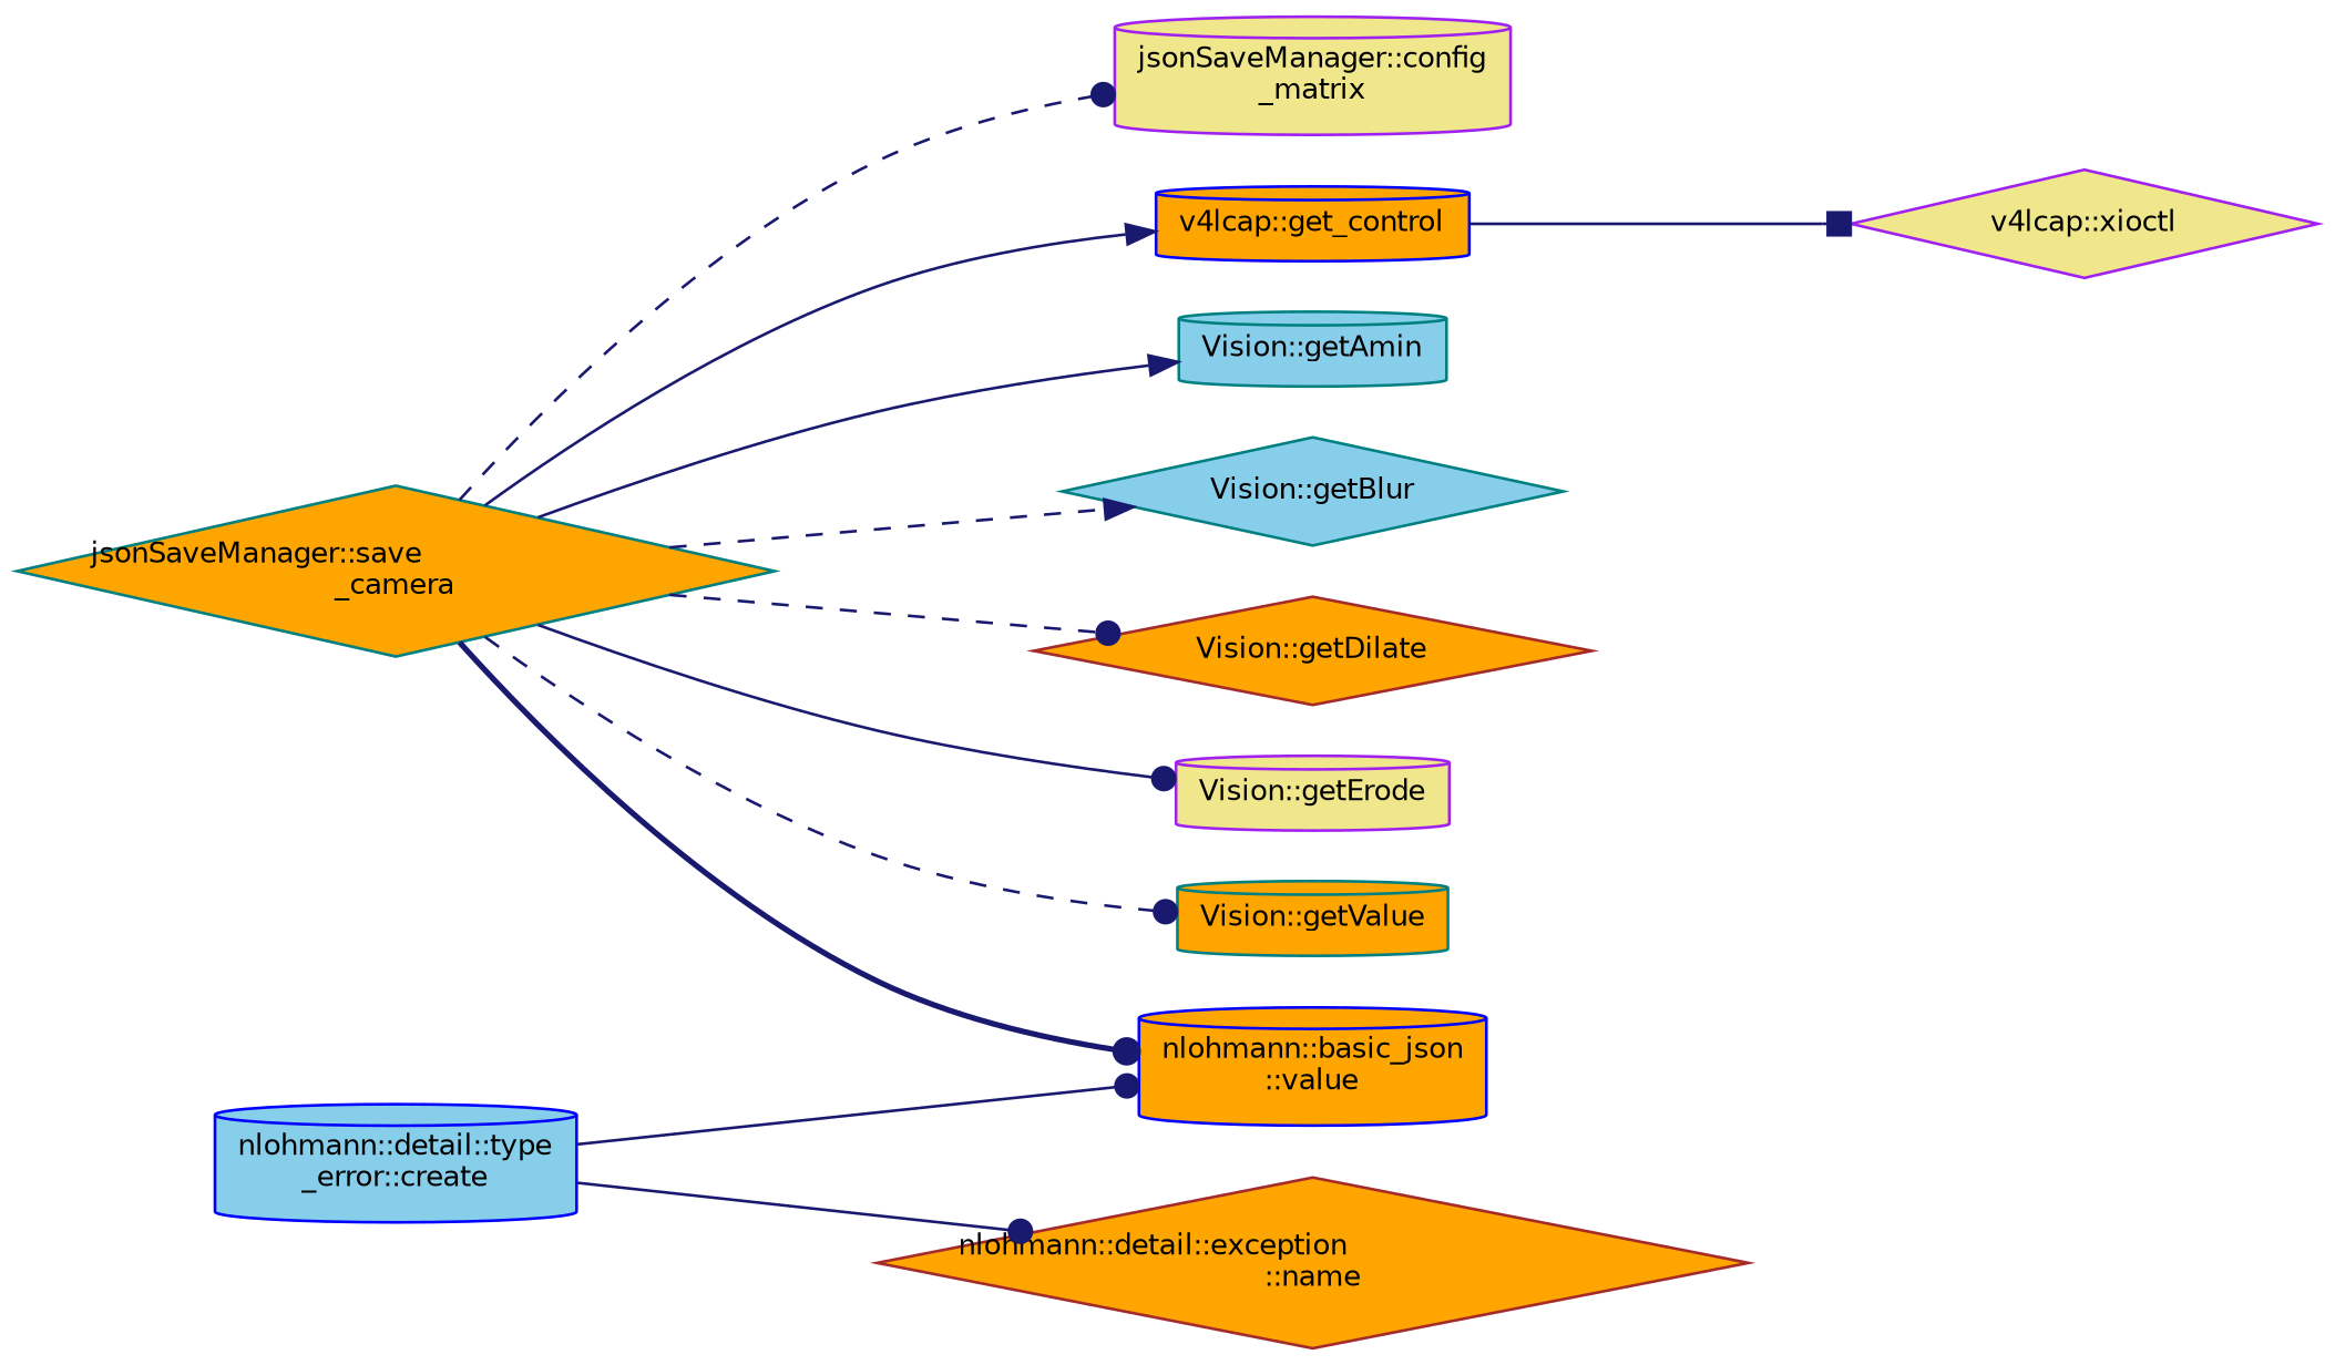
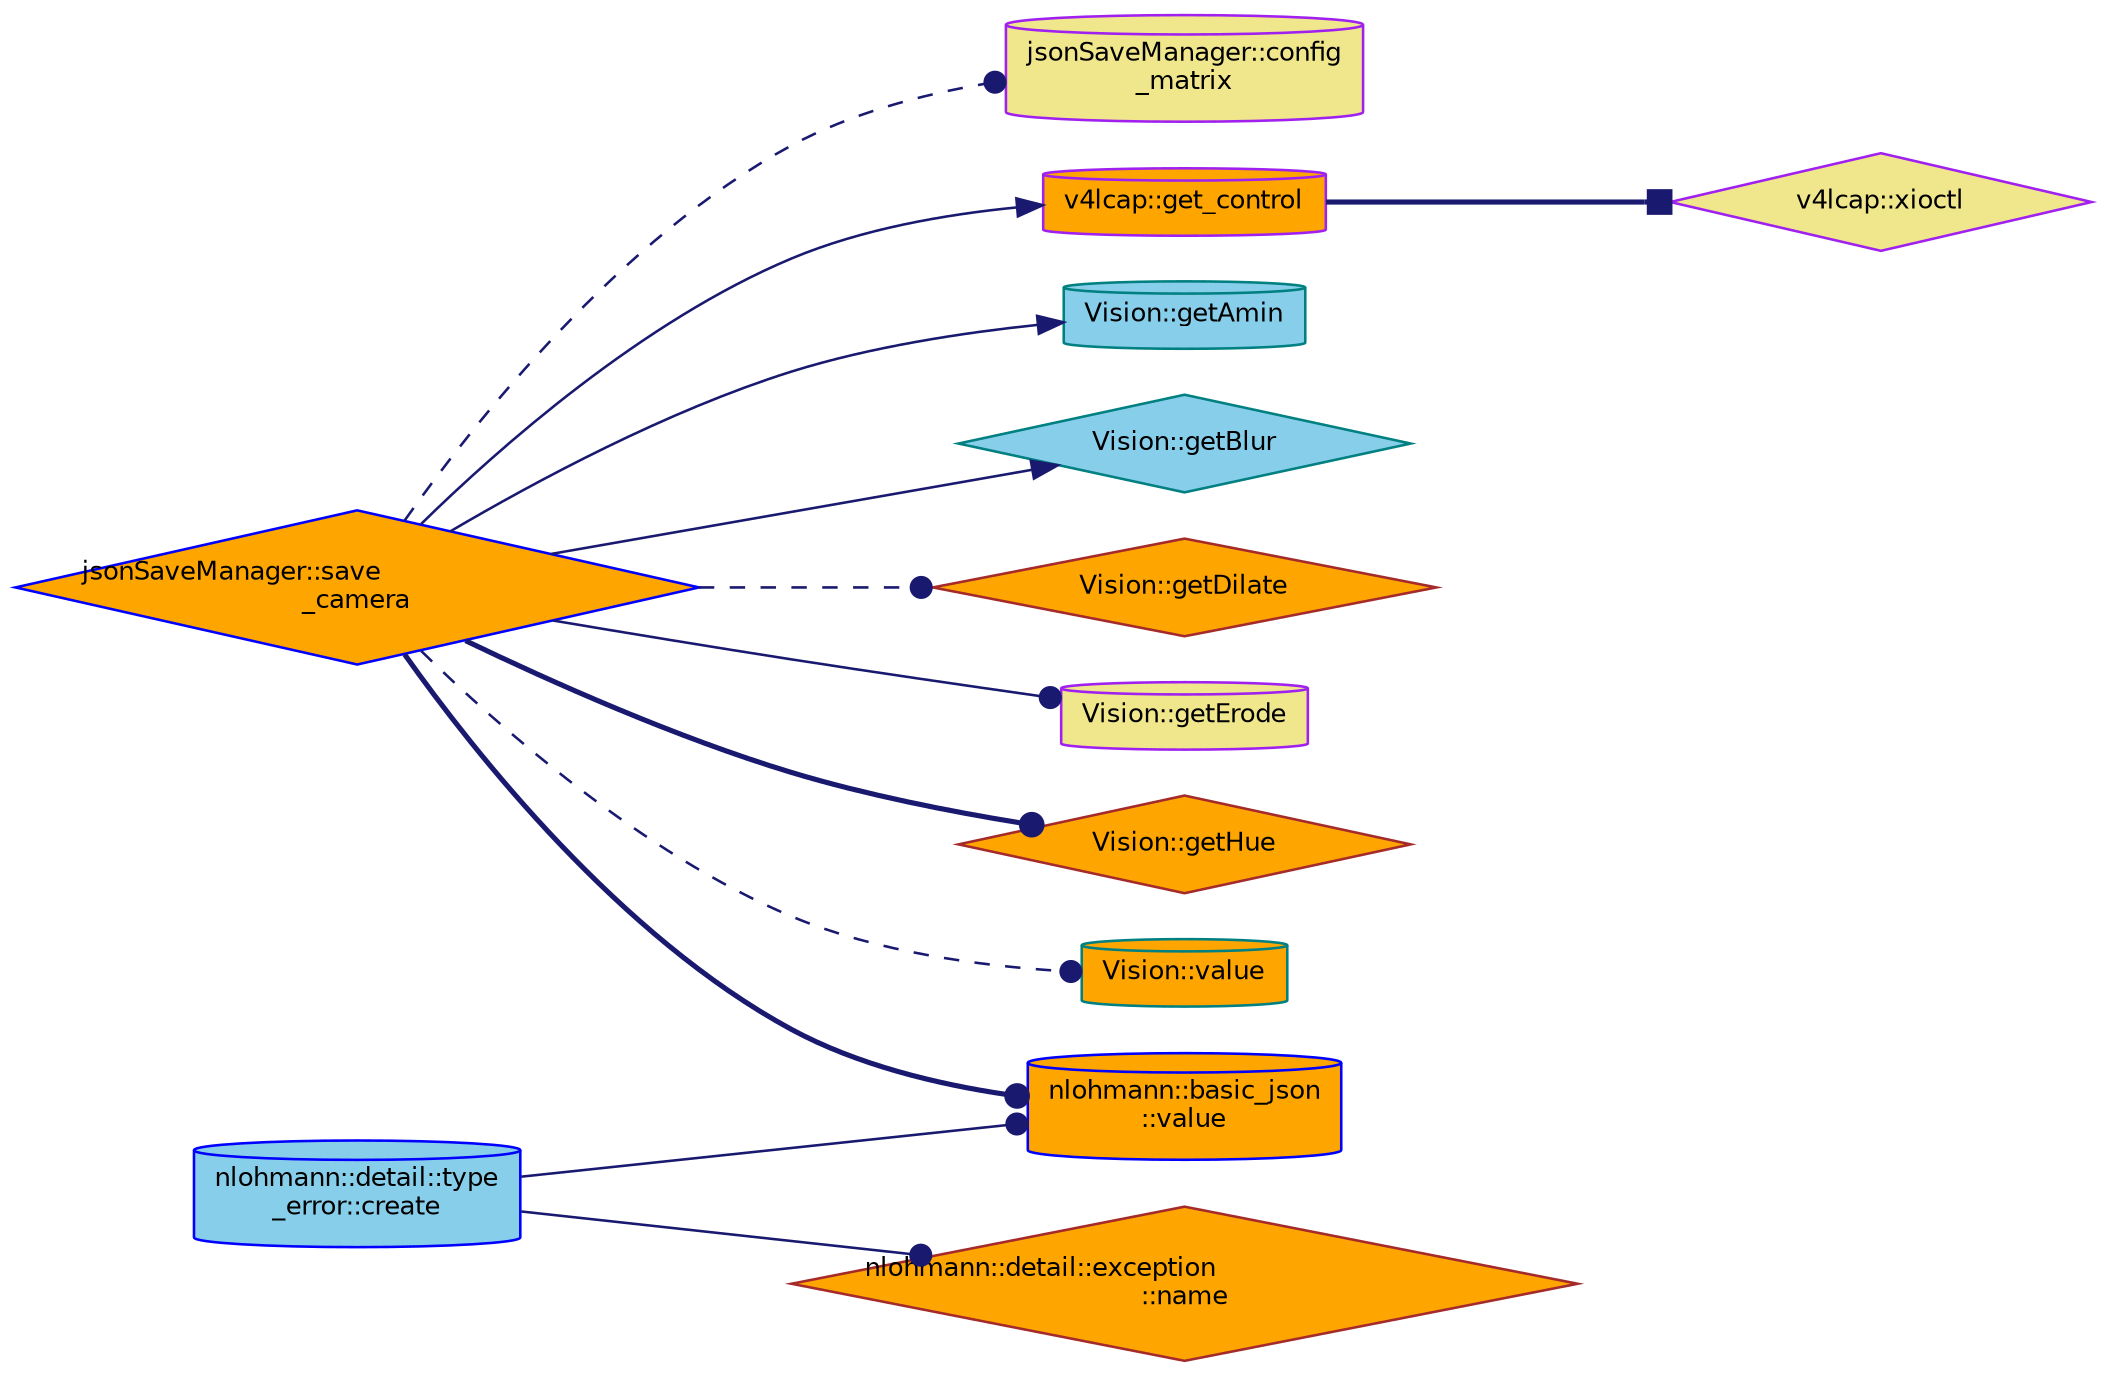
  digraph {
    rankdir=LR
    node [color=purple fillcolor=orange fontname=Helvetica fontsize=10 shape=cylinder style=filled]
    edge [arrowhead=dot color=midnightblue fontname=Helvetica fontsize=10 labelfontname=Helvetica labelfontsize=10 style=solid]
-   n1 [color=teal fontcolor=black height=0.2 label="jsonSaveManager::save\l_camera" shape=diamond width=0.4]
+   n1 [color=blue fontcolor=black height=0.2 label="jsonSaveManager::save\l_camera" shape=diamond width=0.4]
    n2 [fillcolor=khaki height=0.2 label="jsonSaveManager::config\l_matrix" width=0.4]
-   n3 [color=blue height=0.2 label="v4lcap::get_control" width=0.4]
+   n3 [height=0.2 label="v4lcap::get_control" width=0.4]
    n4 [color=teal fillcolor=skyblue height=0.2 label="Vision::getAmin" width=0.4]
    n5 [color=teal fillcolor=skyblue height=0.2 label="Vision::getBlur" shape=diamond width=0.4]
    n6 [color=brown height=0.2 label="Vision::getDilate" shape=diamond width=0.4]
    n7 [fillcolor=khaki height=0.2 label="Vision::getErode" width=0.4]
-   n9 [color=teal height=0.2 label="Vision::getValue" width=0.4]
+   n8 [color=brown height=0.2 label="Vision::getHue" shape=diamond width=0.4]
+   n9 [color=teal height=0.2 label="Vision::value" width=0.4]
    n10 [color=blue height=0.2 label="nlohmann::basic_json\l::value" width=0.4]
    n11 [fillcolor=khaki height=0.2 label="v4lcap::xioctl" shape=diamond width=0.4]
    n12 [color=blue fillcolor=skyblue height=0.2 label="nlohmann::detail::type\l_error::create" width=0.4]
    n13 [color=brown height=0.2 label="nlohmann::detail::exception\l::name" shape=diamond width=0.4]
    n1 -> n2 [style=dashed]
    n1 -> n3 [arrowhead=normal]
    n1 -> n4 [arrowhead=normal]
-   n1 -> n5 [arrowhead=normal style=dashed]
+   n1 -> n5 [arrowhead=normal]
    n1 -> n6 [style=dashed]
    n1 -> n7
+   n1 -> n8 [style=bold]
    n1 -> n9 [style=dashed]
    n1 -> n10 [style=bold]
-   n3 -> n11 [arrowhead=box]
+   n3 -> n11 [arrowhead=box style=bold]
    n12 -> n10
    n12 -> n13
  }
